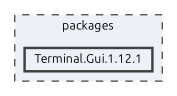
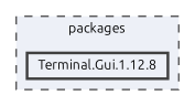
  digraph {
    compound=true
    fontname=Ubuntu
-   n1 [color=grey25 fillcolor="#edf0f7" fontname=Ubuntu fontsize=10 height=0.2 label="Terminal.Gui.1.12.1" shape=box style="filled,bold" width=0.4]
+   n1 [color=grey25 fillcolor="#edf0f7" fontname=Ubuntu fontsize=10 height=0.2 label="Terminal.Gui.1.12.8" shape=box style="filled,bold" width=0.4]
    subgraph cluster_1 {
      bgcolor="#edf0f7"
      fontsize=10
      label=packages
      pencolor=grey25
      style="filled,dashed"
      n1
    }
  }
